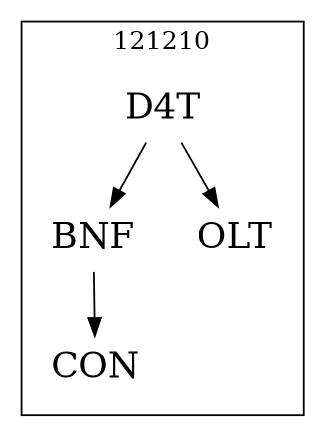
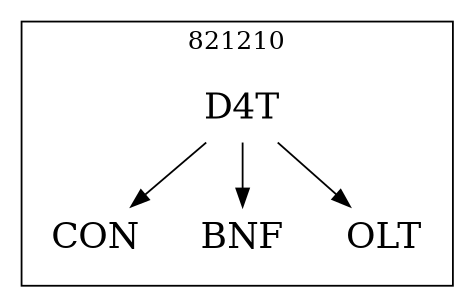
  strict digraph {
    node [fontsize=20 shape=plaintext]
    n1 [label=CON]
    n2 [label=BNF]
    n3 [label=D4T]
    n4 [label=OLT]
    subgraph cluster_1 {
-     label=121210
+     label=821210
      labeldoc=t
      n1
      n2
      n3
      n4
    }
-   n2 -> n1
+   n3 -> n1
    n3 -> n2
    n3 -> n4
  }
